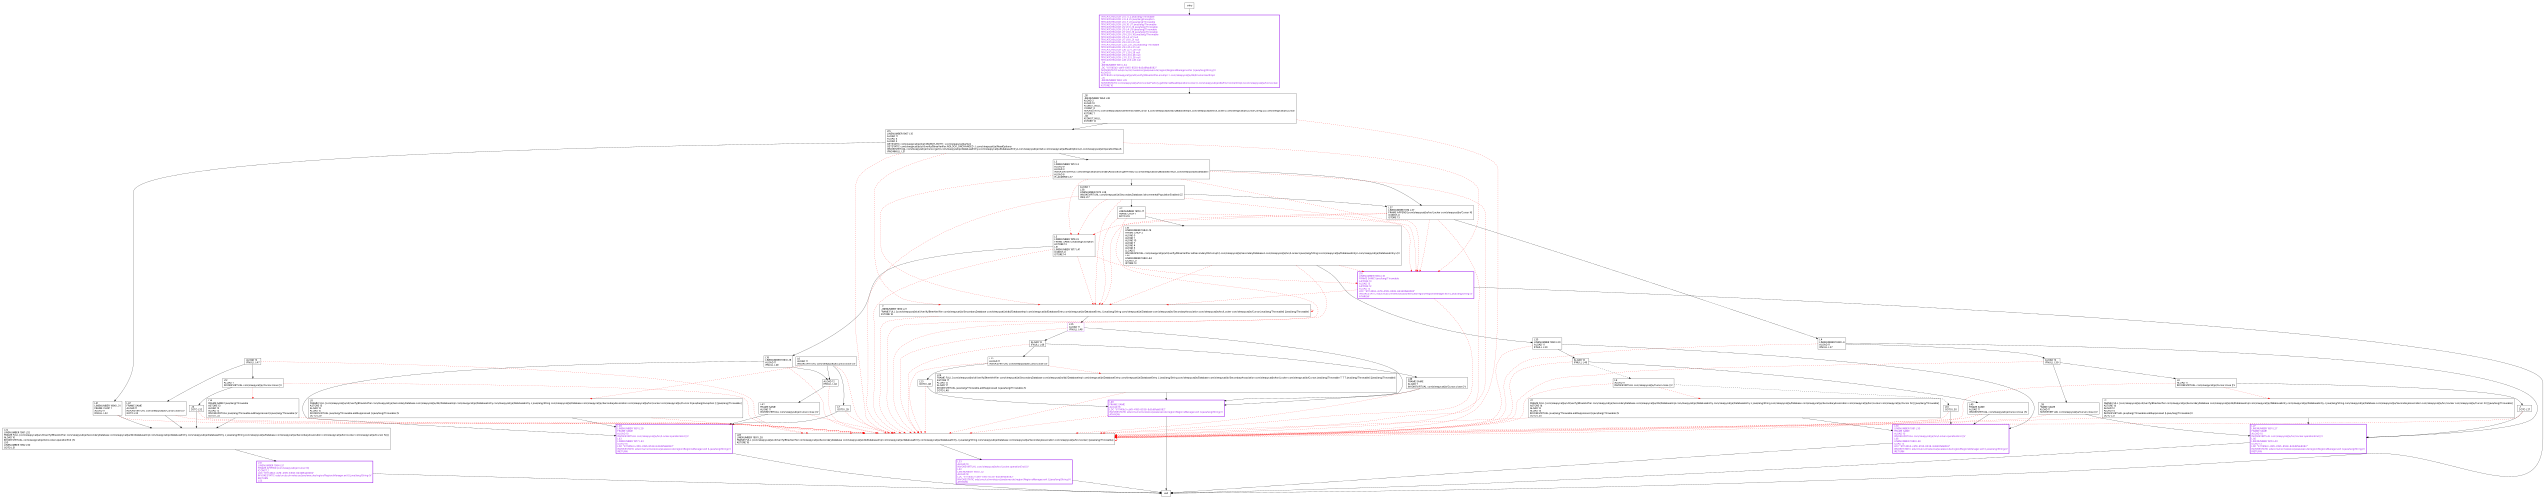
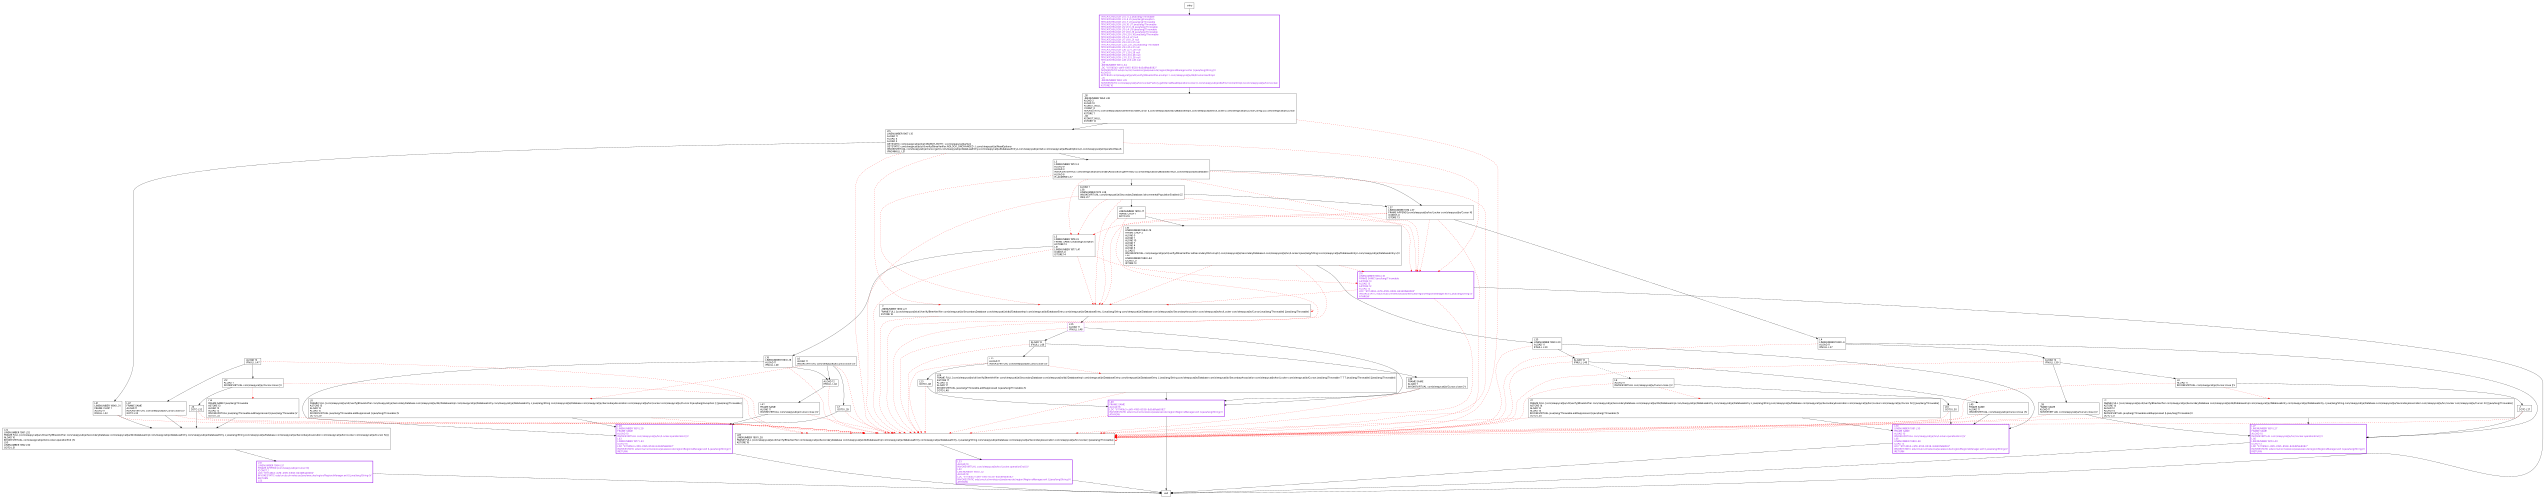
  digraph {
    fontname=Inter
    node [fontname=Inter shape=record]
    edge [fontname=Inter color=red style=dashed]
    n1 [color=purple fontcolor=purple label="L51\lLINENUMBER 1994 L51\lFRAME APPEND [com/sleepycat/je/Cursor N]\lICONST_1\lLDC \"611145b3-cbf9-4195-8538-8d3d9fab8082\"\lINVOKESTATIC edu/cmu/cs/mvelezce/java/execute/region/RegionsManager.exit (Ljava/lang/String;)V\lIRETURN\lL53\l" penwidth=3]
    exit
    n3 [label="L4\lLINENUMBER 1990 L4\lALOAD 11\lIFNULL L27\l"]
    n4 [label="L28\lLINENUMBER 1991 L28\lFRAME FULL [com/sleepycat/je/util/verify/BtreeVerifier com/sleepycat/je/SecondaryDatabase com/sleepycat/je/dbi/DatabaseImpl com/sleepycat/je/DatabaseEntry com/sleepycat/je/DatabaseEntry J java/lang/String com/sleepycat/je/Database com/sleepycat/je/SecondaryAssociation com/sleepycat/je/txn/Locker] [java/lang/Throwable]\lASTORE 18\l"]
    n5 [label="ALOAD 12\lIFNULL L39\l"]
    n6 [color=purple fontcolor=purple label="L27\lLINENUMBER 1991 L27\lFRAME SAME\lALOAD 10\lINVOKEVIRTUAL com/sleepycat/je/txn/Locker.operationEnd ()V\lL40\lLINENUMBER 1974 L40\lILOAD 13\lLDC \"611145b3-cbf9-4195-8538-8d3d9fab8082\"\lINVOKESTATIC edu/cmu/cs/mvelezce/java/execute/region/RegionsManager.exit (Ljava/lang/String;)V\lIRETURN\l" penwidth=3]
    n7 [color=purple fontcolor=purple label="L33\lALOAD 10\lINVOKEVIRTUAL com/sleepycat/je/txn/Locker.operationEnd ()V\lL52\lLINENUMBER 1992 L52\lALOAD 18\lLDC \"611145b3-cbf9-4195-8538-8d3d9fab8082\"\lINVOKESTATIC edu/cmu/cs/mvelezce/java/execute/region/RegionsManager.exit (Ljava/lang/String;)V\lATHROW\l" penwidth=3]
    n8 [label="L0\lALOAD 11\lINVOKEVIRTUAL com/sleepycat/je/Cursor.close ()V\l"]
    n9 [label="L39\lFRAME SAME\lALOAD 11\lINVOKEVIRTUAL com/sleepycat/je/Cursor.close ()V\l"]
    n10 [label="ALOAD 12\lIFNULL L42\l"]
    n11 [label="L42\lFRAME SAME\lALOAD 11\lINVOKEVIRTUAL com/sleepycat/je/Cursor.close ()V\l"]
    n12 [color=purple fontcolor=purple label="L29\lLINENUMBER 1991 L29\lFRAME SAME\lALOAD 10\lINVOKEVIRTUAL com/sleepycat/je/txn/Locker.operationEnd ()V\lL43\lLINENUMBER 1977 L43\lILOAD 14\lLDC \"611145b3-cbf9-4195-8538-8d3d9fab8082\"\lINVOKESTATIC edu/cmu/cs/mvelezce/java/execute/region/RegionsManager.exit (Ljava/lang/String;)V\lIRETURN\l" penwidth=3]
    n13 [label="L6\lALOAD 11\lINVOKEVIRTUAL com/sleepycat/je/Cursor.close ()V\l"]
    n14 [label="L8\lFRAME FULL [com/sleepycat/je/util/verify/BtreeVerifier com/sleepycat/je/SecondaryDatabase com/sleepycat/je/dbi/DatabaseImpl com/sleepycat/je/DatabaseEntry com/sleepycat/je/DatabaseEntry J java/lang/String com/sleepycat/je/Database com/sleepycat/je/SecondaryAssociation com/sleepycat/je/txn/Locker com/sleepycat/je/Cursor N java/lang/Exception I] [java/lang/Throwable]\lASTORE 15\lALOAD 12\lALOAD 15\lINVOKEVIRTUAL java/lang/Throwable.addSuppressed (Ljava/lang/Throwable;)V\lGOTO L29\l"]
    n15 [label="L7\lGOTO L29\l"]
    n16 [label="L31\lLINENUMBER 1990 L31\lFRAME CHOP 1\lALOAD 11\lIFNULL L32\l"]
    n17 [label="L32\lLINENUMBER 1991 L32\lFRAME FULL [com/sleepycat/je/util/verify/BtreeVerifier com/sleepycat/je/SecondaryDatabase com/sleepycat/je/dbi/DatabaseImpl com/sleepycat/je/DatabaseEntry com/sleepycat/je/DatabaseEntry J java/lang/String com/sleepycat/je/Database com/sleepycat/je/SecondaryAssociation com/sleepycat/je/txn/Locker com/sleepycat/je/Cursor N] []\lALOAD 10\lINVOKEVIRTUAL com/sleepycat/je/txn/Locker.operationEnd ()V\lL50\lLINENUMBER 1992 L50\lGOTO L51\l"]
    n18 [label="ALOAD 12\lIFNULL L47\l"]
    n19 [label="L12\lALOAD 11\lINVOKEVIRTUAL com/sleepycat/je/Cursor.close ()V\l"]
    n20 [label="L47\lFRAME SAME\lALOAD 11\lINVOKEVIRTUAL com/sleepycat/je/Cursor.close ()V\lGOTO L32\l"]
    n21 [label="L3\lLINENUMBER 1972 L3\lALOAD 9\lALOAD 3\lINVOKEINTERFACE com/sleepycat/je/SecondaryAssociation.getPrimary (Lcom/sleepycat/je/DatabaseEntry;)Lcom/sleepycat/je/Database;\lALOAD 8\lIF_ACMPNE L37\l"]
    n22 [label="ALOAD 1\lL38\lLINENUMBER 1973 L38\lINVOKEVIRTUAL com/sleepycat/je/SecondaryDatabase.isIncrementalPopulationEnabled ()Z\lIFEQ L17\l"]
    n23 [label="L5\lLINENUMBER 1976 L5\lFRAME SAME1 java/lang/Exception\lASTORE 13\lL41\lLINENUMBER 1977 L41\lICONST_0\lISTORE 14\l"]
    n24 [color=purple fontcolor=purple label="L16\lLINENUMBER 1964 L16\lFRAME SAME1 java/lang/Throwable\lASTORE 13\lALOAD 13\lASTORE 12\lALOAD 13\lLDC \"611145b3-cbf9-4195-8538-8d3d9fab8082\"\lINVOKESTATIC edu/cmu/cs/mvelezce/java/execute/region/RegionsManager.exit (Ljava/lang/String;)V\lATHROW\l" penwidth=3]
    n25 [label="L37\lLINENUMBER 1974 L37\lFRAME APPEND [com/sleepycat/je/txn/Locker com/sleepycat/je/Cursor N]\lICONST_0\lISTORE 13\l"]
    n26 [label="L21\lLINENUMBER 1990 L21\lFRAME FULL [com/sleepycat/je/util/verify/BtreeVerifier com/sleepycat/je/SecondaryDatabase com/sleepycat/je/dbi/DatabaseImpl com/sleepycat/je/DatabaseEntry com/sleepycat/je/DatabaseEntry J java/lang/String com/sleepycat/je/Database com/sleepycat/je/SecondaryAssociation com/sleepycat/je/txn/Locker com/sleepycat/je/Cursor java/lang/Throwable] [java/lang/Throwable]\lASTORE 16\l"]
    n27 [label="L17\lLINENUMBER 1978 L17\lFRAME CHOP 1\lGOTO L19\l"]
    n28 [label="L18\lLINENUMBER 1990 L18\lALOAD 11\lIFNULL L29\l"]
    n29 [color=purple label="L25\lALOAD 11\lIFNULL L48\l"]
    n30 [label="L14\lFRAME SAME1 java/lang/Throwable\lASTORE 13\lALOAD 12\lALOAD 13\lINVOKEVIRTUAL java/lang/Throwable.addSuppressed (Ljava/lang/Throwable;)V\lGOTO L32\l"]
    n31 [label="L13\lGOTO L32\l"]
    n32 [label="L19\lLINENUMBER 1984 L19\lFRAME CHOP 2\lALOAD 0\lALOAD 1\lALOAD 10\lALOAD 7\lALOAD 4\lALOAD 3\lLLOAD 5\lINVOKESPECIAL com/sleepycat/je/util/verify/BtreeVerifier.setSecondaryDbCorrupt (Lcom/sleepycat/je/SecondaryDatabase;Lcom/sleepycat/je/txn/Locker;Ljava/lang/String;Lcom/sleepycat/je/DatabaseEntry;Lcom/sleepycat/je/DatabaseEntry;J)V\lL44\lLINENUMBER 1988 L44\lICONST_0\lISTORE 13\l"]
    n33 [label="ALOAD 12\lIFNULL L49\l"]
    n34 [label="L22\lALOAD 11\lINVOKEVIRTUAL com/sleepycat/je/Cursor.close ()V\l"]
    n35 [label="L49\lFRAME SAME\lALOAD 11\lINVOKEVIRTUAL com/sleepycat/je/Cursor.close ()V\l"]
    n36 [label="L23\lGOTO L48\l"]
    n37 [label="L24\lFRAME FULL [com/sleepycat/je/util/verify/BtreeVerifier com/sleepycat/je/SecondaryDatabase com/sleepycat/je/dbi/DatabaseImpl com/sleepycat/je/DatabaseEntry com/sleepycat/je/DatabaseEntry J java/lang/String com/sleepycat/je/Database com/sleepycat/je/SecondaryAssociation com/sleepycat/je/txn/Locker com/sleepycat/je/Cursor java/lang/Throwable T T T java/lang/Throwable] [java/lang/Throwable]\lASTORE 17\lALOAD 12\lALOAD 17\lINVOKEVIRTUAL java/lang/Throwable.addSuppressed (Ljava/lang/Throwable;)V\lGOTO L48\l"]
    n38 [color=purple fontcolor=purple label="L48\lFRAME SAME\lALOAD 16\lLDC \"611145b3-cbf9-4195-8538-8d3d9fab8082\"\lINVOKESTATIC edu/cmu/cs/mvelezce/java/execute/region/RegionsManager.exit (Ljava/lang/String;)V\lATHROW\l" penwidth=3]
    n39 [label="L2\lFRAME FULL [com/sleepycat/je/util/verify/BtreeVerifier com/sleepycat/je/SecondaryDatabase com/sleepycat/je/dbi/DatabaseImpl com/sleepycat/je/DatabaseEntry com/sleepycat/je/DatabaseEntry J java/lang/String com/sleepycat/je/Database com/sleepycat/je/SecondaryAssociation com/sleepycat/je/txn/Locker com/sleepycat/je/Cursor N I] [java/lang/Throwable]\lASTORE 14\lALOAD 12\lALOAD 14\lINVOKEVIRTUAL java/lang/Throwable.addSuppressed (Ljava/lang/Throwable;)V\lGOTO L27\l"]
    n40 [label="L1\lGOTO L27\l"]
    n41 [label="L9\lALOAD 11\lINVOKEVIRTUAL com/sleepycat/je/Cursor.close ()V\l"]
    n42 [label="L11\lFRAME FULL [com/sleepycat/je/util/verify/BtreeVerifier com/sleepycat/je/SecondaryDatabase com/sleepycat/je/dbi/DatabaseImpl com/sleepycat/je/DatabaseEntry com/sleepycat/je/DatabaseEntry J java/lang/String com/sleepycat/je/Database com/sleepycat/je/SecondaryAssociation com/sleepycat/je/txn/Locker com/sleepycat/je/Cursor N I] [java/lang/Throwable]\lASTORE 14\lALOAD 12\lALOAD 14\lINVOKEVIRTUAL java/lang/Throwable.addSuppressed (Ljava/lang/Throwable;)V\lGOTO L30\l"]
    n43 [label="L10\lGOTO L30\l"]
    n44 [color=purple fontcolor=purple label="L30\lLINENUMBER 1991 L30\lFRAME SAME\lALOAD 10\lINVOKEVIRTUAL com/sleepycat/je/txn/Locker.operationEnd ()V\lL46\lLINENUMBER 1988 L46\lILOAD 13\lLDC \"611145b3-cbf9-4195-8538-8d3d9fab8082\"\lINVOKESTATIC edu/cmu/cs/mvelezce/java/execute/region/RegionsManager.exit (Ljava/lang/String;)V\lIRETURN\l" penwidth=3]
    n45 [label="L45\lFRAME SAME\lALOAD 11\lINVOKEVIRTUAL com/sleepycat/je/Cursor.close ()V\l"]
    n46 [label="L20\lLINENUMBER 1990 L20\lALOAD 11\lIFNULL L30\l"]
    n47 [color=purple fontcolor=purple label="TRYCATCHBLOCK L0 L1 L2 java/lang/Throwable\lTRYCATCHBLOCK L3 L4 L5 java/lang/Exception\lTRYCATCHBLOCK L6 L7 L8 java/lang/Throwable\lTRYCATCHBLOCK L9 L10 L11 java/lang/Throwable\lTRYCATCHBLOCK L12 L13 L14 java/lang/Throwable\lTRYCATCHBLOCK L15 L4 L16 java/lang/Throwable\lTRYCATCHBLOCK L17 L18 L16 java/lang/Throwable\lTRYCATCHBLOCK L19 L20 L16 java/lang/Throwable\lTRYCATCHBLOCK L15 L4 L21 null\lTRYCATCHBLOCK L17 L18 L21 null\lTRYCATCHBLOCK L19 L20 L21 null\lTRYCATCHBLOCK L22 L23 L24 java/lang/Throwable\lTRYCATCHBLOCK L16 L25 L21 null\lTRYCATCHBLOCK L26 L27 L28 null\lTRYCATCHBLOCK L17 L29 L28 null\lTRYCATCHBLOCK L19 L30 L28 null\lTRYCATCHBLOCK L31 L32 L28 null\lTRYCATCHBLOCK L28 L33 L28 null\lL34\lLINENUMBER 1961 L34\lLDC \"611145b3-cbf9-4195-8538-8d3d9fab8082\"\lINVOKESTATIC edu/cmu/cs/mvelezce/java/execute/region/RegionsManager.enter (Ljava/lang/String;)V\lALOAD 0\lGETFIELD com/sleepycat/je/util/verify/BtreeVerifier.envImpl : Lcom/sleepycat/je/dbi/EnvironmentImpl;\lL35\lLINENUMBER 1962 L35\lINVOKESTATIC com/sleepycat/je/txn/LockerFactory.getInternalReadOperationLocker (Lcom/sleepycat/je/dbi/EnvironmentImpl;)Lcom/sleepycat/je/txn/Locker;\lASTORE 10\l" penwidth=3]
    n48 [label="L26\lLINENUMBER 1964 L26\lALOAD 2\lALOAD 10\lACONST_NULL\lICONST_0\lINVOKESTATIC com/sleepycat/je/DbInternal.makeCursor (Lcom/sleepycat/je/dbi/DatabaseImpl;Lcom/sleepycat/je/txn/Locker;Lcom/sleepycat/je/CursorConfig;Z)Lcom/sleepycat/je/Cursor;\lASTORE 11\lL36\lACONST_NULL\lASTORE 12\l"]
    n49 [label="L15\lLINENUMBER 1967 L15\lALOAD 11\lALOAD 4\lALOAD 3\lGETSTATIC com/sleepycat/je/Get.SEARCH_BOTH : Lcom/sleepycat/je/Get;\lGETSTATIC com/sleepycat/je/util/verify/BtreeVerifier.NOLOCK_UNCHANGED : Lcom/sleepycat/je/ReadOptions;\lINVOKEVIRTUAL com/sleepycat/je/Cursor.get (Lcom/sleepycat/je/DatabaseEntry;Lcom/sleepycat/je/DatabaseEntry;Lcom/sleepycat/je/Get;Lcom/sleepycat/je/ReadOptions;)Lcom/sleepycat/je/OperationResult;\lIFNONNULL L31\l"]
    n50 [label="ALOAD 12\lIFNULL L45\l"]
    entry
    n1 -> exit [color="" style=""]
    n3 -> n4
    n3 -> n5 [color="" style=""]
    n3 -> n6 [color="" style=""]
    n4 -> n4
    n4 -> n7 [color="" style=""]
    n5 -> n4
    n5 -> n8 [color="" style=""]
    n5 -> n9 [color="" style=""]
    n6 -> exit [color="" style=""]
    n7 -> exit [color="" style=""]
    n8 -> n4
    n8 -> n39
    n8 -> n40 [color="" style=""]
    n9 -> n4
    n9 -> n6 [color="" style=""]
    n10 -> n4
    n10 -> n11 [color="" style=""]
    n11 -> n4
    n11 -> n12 [color="" style=""]
    n12 -> exit [color="" style=""]
    n13 -> n4
    n13 -> n10 [color="" style=""]
    n13 -> n14
    n13 -> n15 [color="" style=""]
    n14 -> n4
    n14 -> n12 [color="" style=""]
    n15 -> n4
    n15 -> n12 [color="" style=""]
    n16 -> n4
    n16 -> n17 [color="" style=""]
    n17 -> n1 [color="" style=""]
    n18 -> n4
    n18 -> n19 [color="" style=""]
    n18 -> n20 [color="" style=""]
    n19 -> n4
    n19 -> n30
    n19 -> n31 [color="" style=""]
    n20 -> n4
    n20 -> n17 [color="" style=""]
    n21 -> n4
    n21 -> n22 [color="" style=""]
    n21 -> n23
    n21 -> n24
    n21 -> n25 [color="" style=""]
    n21 -> n26
    n22 -> n4
    n22 -> n23
    n22 -> n24
    n22 -> n25 [color="" style=""]
    n22 -> n26
    n22 -> n27 [color="" style=""]
    n23 -> n4
    n23 -> n24
    n23 -> n26
    n23 -> n28 [color="" style=""]
    n24 -> exit [color="" style=""]
    n24 -> n4
    n24 -> n26
    n25 -> n3 [color="" style=""]
    n25 -> n4
    n25 -> n23
    n25 -> n24
    n25 -> n26
    n26 -> n4
    n26 -> n26
    n26 -> n29 [color="" style=""]
    n27 -> n4
    n27 -> n24
    n27 -> n26
    n27 -> n32 [color="" style=""]
    n28 -> n4
    n28 -> n10 [color="" style=""]
    n28 -> n12 [color="" style=""]
    n29 -> n4
    n29 -> n33 [color="" style=""]
    n29 -> n38 [color="" style=""]
    n30 -> n4
    n30 -> n17 [color="" style=""]
    n31 -> n4
    n31 -> n17 [color="" style=""]
    n32 -> n4
    n32 -> n24
    n32 -> n26
    n32 -> n46 [color="" style=""]
    n33 -> n4
    n33 -> n34 [color="" style=""]
    n33 -> n35 [color="" style=""]
    n34 -> n4
    n34 -> n36 [color="" style=""]
    n34 -> n37
    n35 -> n4
    n35 -> n38 [color="" style=""]
    n36 -> n4
    n36 -> n38 [color="" style=""]
    n37 -> n4
    n37 -> n38 [color="" style=""]
    n38 -> exit [color="" style=""]
    n38 -> n4
    n39 -> n4
    n39 -> n6 [color="" style=""]
    n40 -> n4
    n40 -> n6 [color="" style=""]
    n41 -> n4
    n41 -> n42
-   n41 -> n43 [color=""]
+   n41 -> n43 [color="" style=""]
    n42 -> n4
    n42 -> n44 [color="" style=""]
    n43 -> n4
    n43 -> n44 [color="" style=""]
    n44 -> exit [color="" style=""]
    n45 -> n4
    n45 -> n44 [color="" style=""]
    n46 -> n4
    n46 -> n44 [color="" style=""]
    n46 -> n50 [color="" style=""]
    n47 -> n48 [color="" style=""]
    n48 -> n4
    n48 -> n49 [color="" style=""]
    n49 -> n4
    n49 -> n16 [color="" style=""]
    n49 -> n21 [color="" style=""]
    n49 -> n24
    n49 -> n26
    n50 -> n4
    n50 -> n41 [color=""]
    n50 -> n45 [color="" style=""]
    entry -> n47 [color="" style=""]
  }
